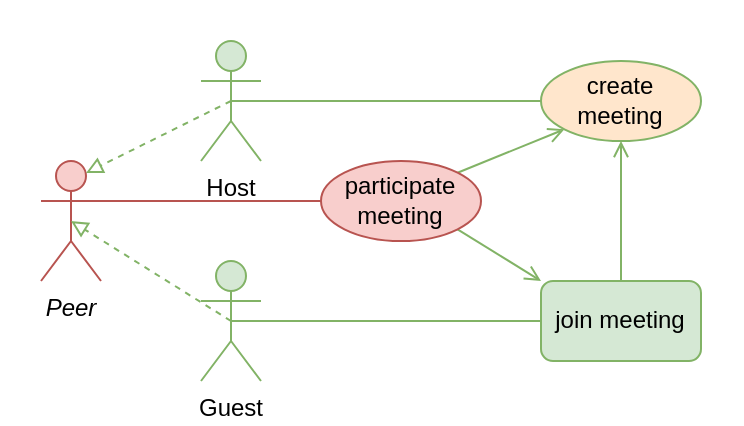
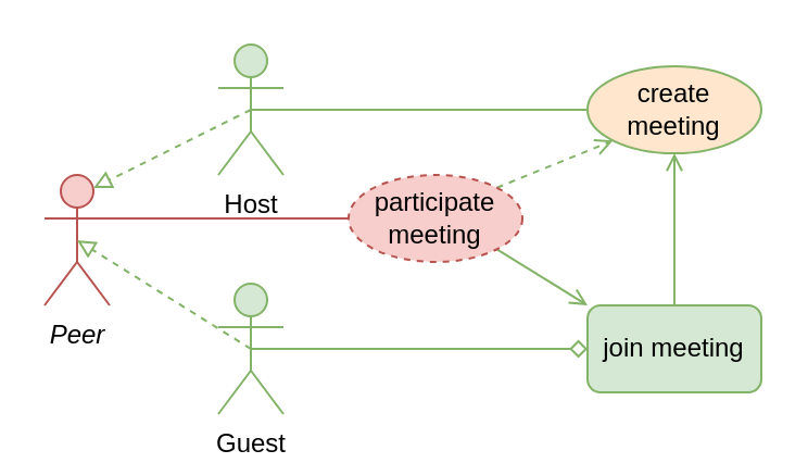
  <mxCell id="0" />
  <mxCell id="1" parent="0" />
  <mxCell id="2" style="rounded=0;orthogonalLoop=1;jettySize=auto;html=1;exitX=0.5;exitY=0.5;exitDx=0;exitDy=0;exitPerimeter=0;entryX=0;entryY=0.5;entryDx=0;entryDy=0;endArrow=none;endFill=0;fillColor=#d5e8d4;strokeColor=#82b366;" edge="1" parent="1" source="11" target="5"><mxGeometry relative="1" as="geometry" /></mxCell>
- <mxCell id="3" style="edgeStyle=none;rounded=0;orthogonalLoop=1;jettySize=auto;html=1;exitX=0.5;exitY=0.5;exitDx=0;exitDy=0;exitPerimeter=0;entryX=0;entryY=0.5;entryDx=0;entryDy=0;endArrow=none;endFill=0;fillColor=#d5e8d4;strokeColor=#82b366;" edge="1" parent="1" source="9" target="7"><mxGeometry relative="1" as="geometry" /></mxCell>
+ <mxCell id="3" style="edgeStyle=none;rounded=0;orthogonalLoop=1;jettySize=auto;html=1;exitX=0.5;exitY=0.5;exitDx=0;exitDy=0;exitPerimeter=0;entryX=0;entryY=0.5;entryDx=0;entryDy=0;endArrow=diamond;endFill=0;fillColor=#d5e8d4;strokeColor=#82b366;" edge="1" parent="1" source="9" target="7"><mxGeometry relative="1" as="geometry" /></mxCell>
  <mxCell id="4" value="Peer" style="shape=umlActor;verticalLabelPosition=bottom;labelBackgroundColor=#ffffff;verticalAlign=top;html=1;fontStyle=2;fillColor=#f8cecc;strokeColor=#b85450;" vertex="1" parent="1"><mxGeometry x="20" y="80" width="30" height="60" as="geometry" /></mxCell>
  <mxCell id="5" value="create meeting" style="ellipse;whiteSpace=wrap;html=1;fillColor=#ffe6cc;strokeColor=#82b366;" vertex="1" parent="1"><mxGeometry x="270" y="30" width="80" height="40" as="geometry" /></mxCell>
  <mxCell id="6" style="edgeStyle=none;rounded=0;orthogonalLoop=1;jettySize=auto;html=1;exitX=0.5;exitY=0;exitDx=0;exitDy=0;entryX=0.5;entryY=1;entryDx=0;entryDy=0;endArrow=open;endFill=0;fillColor=#d5e8d4;strokeColor=#82b366;" edge="1" parent="1" source="7" target="5"><mxGeometry relative="1" as="geometry" /></mxCell>
  <mxCell id="7" value="join meeting" style="whiteSpace=wrap;html=1;fillColor=#d5e8d4;strokeColor=#82b366;rounded=1;" vertex="1" parent="1"><mxGeometry x="270" y="140" width="80" height="40" as="geometry" /></mxCell>
  <mxCell id="8" style="edgeStyle=none;rounded=0;orthogonalLoop=1;jettySize=auto;html=1;exitX=0.5;exitY=0.5;exitDx=0;exitDy=0;exitPerimeter=0;entryX=0.5;entryY=0.5;entryDx=0;entryDy=0;entryPerimeter=0;endArrow=block;endFill=0;dashed=1;fillColor=#d5e8d4;strokeColor=#82b366;" edge="1" parent="1" source="9" target="4"><mxGeometry relative="1" as="geometry" /></mxCell>
  <mxCell id="9" value="&lt;span style=&quot;font-style: normal&quot;&gt;Guest&lt;/span&gt;" style="shape=umlActor;verticalLabelPosition=bottom;labelBackgroundColor=#ffffff;verticalAlign=top;html=1;fontStyle=2;fillColor=#d5e8d4;strokeColor=#82b366;" vertex="1" parent="1"><mxGeometry x="100" y="130" width="30" height="60" as="geometry" /></mxCell>
  <mxCell id="10" style="edgeStyle=none;rounded=0;orthogonalLoop=1;jettySize=auto;html=1;exitX=0.5;exitY=0.5;exitDx=0;exitDy=0;exitPerimeter=0;entryX=0.75;entryY=0.1;entryDx=0;entryDy=0;entryPerimeter=0;dashed=1;endArrow=block;endFill=0;fillColor=#d5e8d4;strokeColor=#82b366;" edge="1" parent="1" source="11" target="4"><mxGeometry relative="1" as="geometry" /></mxCell>
  <mxCell id="11" value="&lt;span style=&quot;font-style: normal&quot;&gt;Host&lt;/span&gt;" style="shape=umlActor;verticalLabelPosition=bottom;labelBackgroundColor=#ffffff;verticalAlign=top;html=1;fontStyle=2;fillColor=#d5e8d4;strokeColor=#82b366;" vertex="1" parent="1"><mxGeometry x="100" y="20" width="30" height="60" as="geometry" /></mxCell>
  <mxCell id="12" style="edgeStyle=none;rounded=0;orthogonalLoop=1;jettySize=auto;html=1;exitX=0;exitY=0.5;exitDx=0;exitDy=0;entryX=1;entryY=0.333;entryDx=0;entryDy=0;entryPerimeter=0;startArrow=none;startFill=0;endArrow=none;endFill=0;fillColor=#f8cecc;strokeColor=#b85450;" edge="1" parent="1" source="15" target="4"><mxGeometry relative="1" as="geometry" /></mxCell>
- <mxCell id="13" style="edgeStyle=none;rounded=0;orthogonalLoop=1;jettySize=auto;html=1;exitX=1;exitY=0;exitDx=0;exitDy=0;entryX=0;entryY=1;entryDx=0;entryDy=0;startArrow=none;startFill=0;endArrow=open;endFill=0;fillColor=#d5e8d4;strokeColor=#82b366;" edge="1" parent="1" source="15" target="5"><mxGeometry relative="1" as="geometry" /></mxCell>
+ <mxCell id="13" style="edgeStyle=none;rounded=0;orthogonalLoop=1;jettySize=auto;html=1;exitX=1;exitY=0;exitDx=0;exitDy=0;entryX=0;entryY=1;entryDx=0;entryDy=0;startArrow=none;startFill=0;endArrow=open;endFill=0;fillColor=#d5e8d4;strokeColor=#82b366;dashed=1;" edge="1" parent="1" source="15" target="5"><mxGeometry relative="1" as="geometry" /></mxCell>
  <mxCell id="14" style="edgeStyle=none;rounded=0;orthogonalLoop=1;jettySize=auto;html=1;exitX=1;exitY=1;exitDx=0;exitDy=0;entryX=0;entryY=0;entryDx=0;entryDy=0;startArrow=none;startFill=0;endArrow=open;endFill=0;fillColor=#d5e8d4;strokeColor=#82b366;" edge="1" parent="1" source="15" target="7"><mxGeometry relative="1" as="geometry" /></mxCell>
- <mxCell id="15" value="participate meeting" style="ellipse;whiteSpace=wrap;html=1;fillColor=#f8cecc;strokeColor=#b85450;" vertex="1" parent="1"><mxGeometry x="160" y="80" width="80" height="40" as="geometry" /></mxCell>
+ <mxCell id="15" value="participate meeting" style="ellipse;whiteSpace=wrap;html=1;fillColor=#f8cecc;strokeColor=#b85450;dashed=1;" vertex="1" parent="1"><mxGeometry x="160" y="80" width="80" height="40" as="geometry" /></mxCell>
